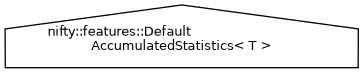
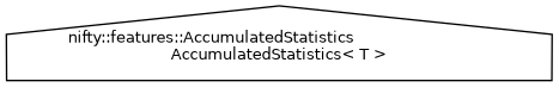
  digraph {
    rankdir=LR
-   n1 [color=black fillcolor=white fontname=Helvetica fontsize=10 height=0.2 label="nifty::features::Default\lAccumulatedStatistics\< T \>" shape=house style=filled width=0.4]
+   n1 [color=black fillcolor=white fontname=Helvetica fontsize=10 height=0.2 label="nifty::features::AccumulatedStatistics\lAccumulatedStatistics\< T \>" shape=house style=filled width=0.4]
  }
